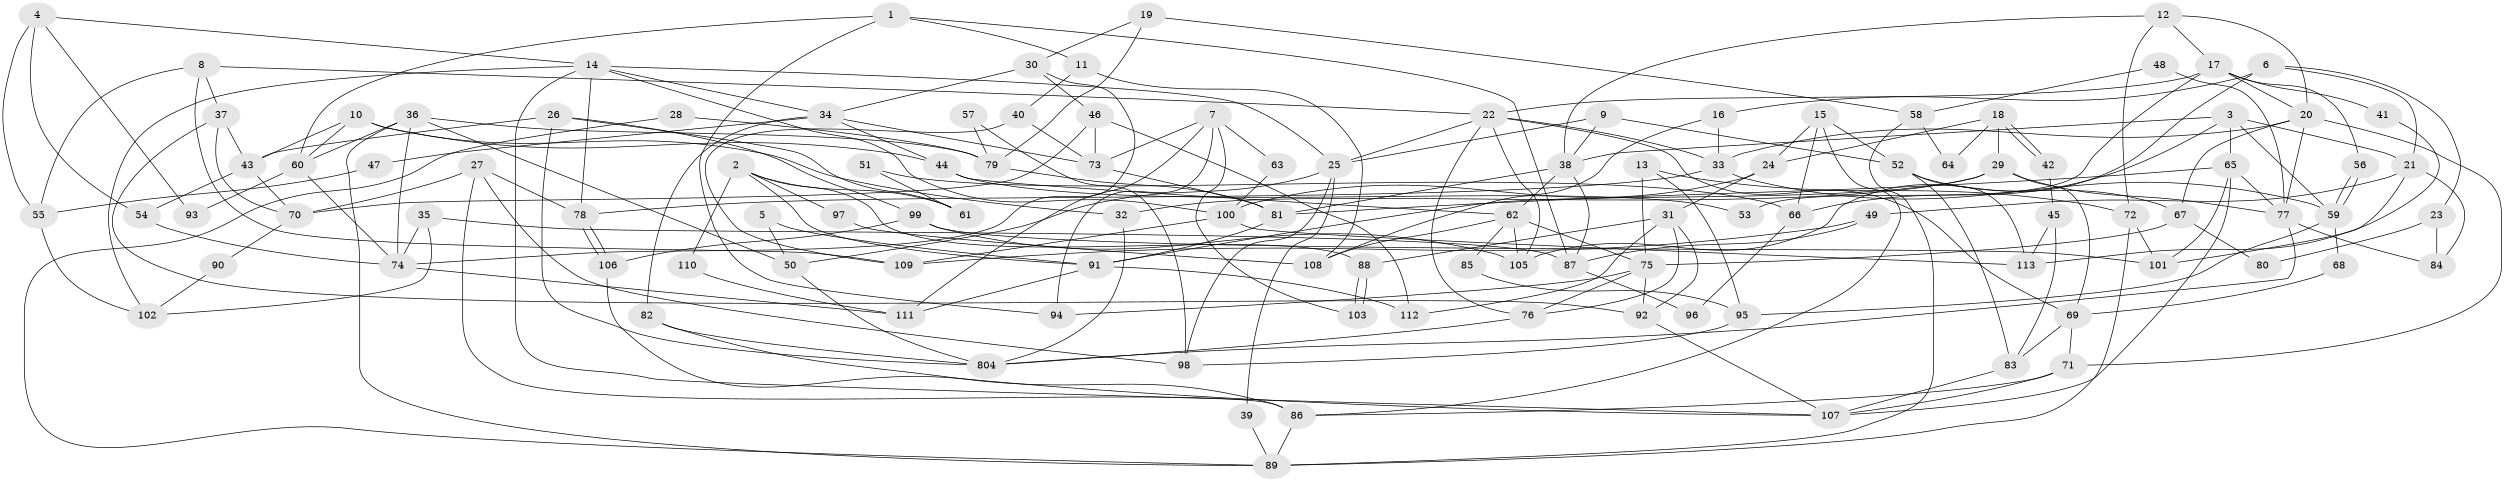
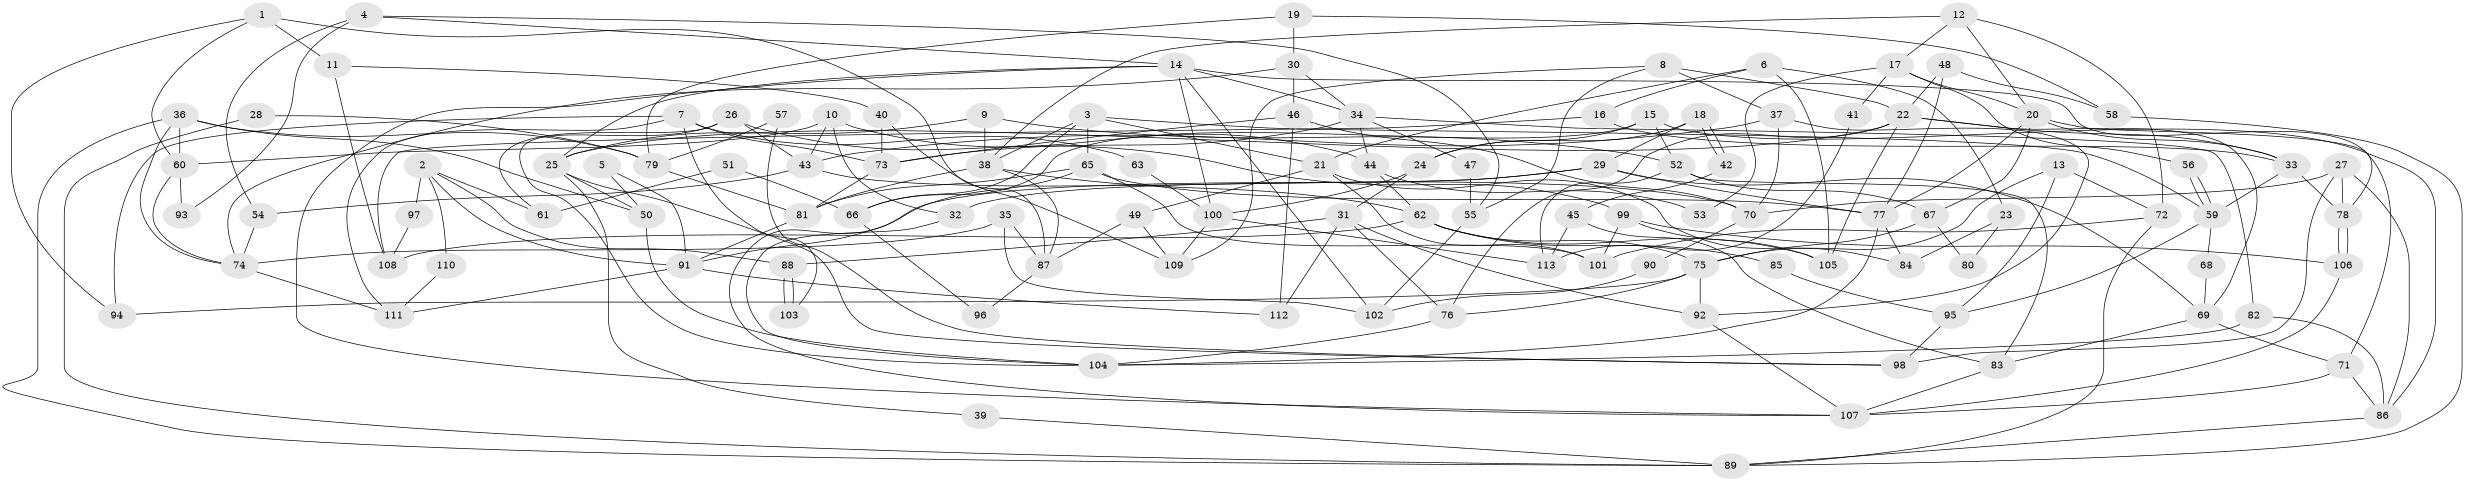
  graph {
    node [color=gray90 style=filled]
    1
    11
    60
    87
    94
    40
    108
    93
    74
    96
    2
    61
    88
    91
    97
    110
    103
    111
    112
    3
    21
    38
    59
    65
    66
    49
    84
    101
    62
    81
    95
    68
    107
    77
    4
    14
    54
    55
    25
    34
    78
    100
    102
    5
    50
-   104 [label=804]
+   104
    6
    16
    23
    105
    33
    80
    7
    63
    73
    8
    22
    37
    109
    69
    76
    43
    70
    92
    9
    52
    39
    98
    67
    113
    83
    10
    32
    44
    53
    12
    17
    20
    72
    41
    56
    71
    89
    13
    75
    47
    82
    106
    15
    24
    86
    31
    18
    29
    42
-   64
    45
    19
    30
    58
    79
    46
    26
    99
    27
    90
    28
    35
    36
    85
    48
    51
    57
    1 -- 11
    1 -- 60
    1 -- 87
    1 -- 94
    11 -- 40
    11 -- 108
    60 -- 93
    60 -- 74
    87 -- 96
    40 -- 73
    40 -- 109
    74 -- 111
    2 -- 61
    2 -- 88
    2 -- 91
    2 -- 97
    2 -- 110
    88 -- 103
    88 -- 103
    91 -- 111
    91 -- 112
    97 -- 108
    110 -- 111
    3 -- 21
    3 -- 38
    3 -- 59
    3 -- 65
    3 -- 66
    21 -- 49
    21 -- 84
    21 -- 101
    38 -- 87
    38 -- 62
    38 -- 81
    59 -- 95
    59 -- 68
    65 -- 101
    65 -- 81
    65 -- 107
    65 -- 77
    66 -- 96
    49 -- 87
    49 -- 109
    62 -- 108
    62 -- 105
    62 -- 75
    62 -- 85
    81 -- 91
    95 -- 98
    68 -- 69
    77 -- 84
    77 -- 104
    4 -- 93
    4 -- 14
    4 -- 54
    4 -- 55
    14 -- 107
    14 -- 25
    14 -- 34
    14 -- 78
    14 -- 100
    14 -- 102
    54 -- 74
    55 -- 102
    25 -- 50
    25 -- 39
    25 -- 98
    34 -- 73
    34 -- 44
    34 -- 47
    34 -- 82
    78 -- 106
    78 -- 106
    100 -- 109
    100 -- 113
    5 -- 91
    5 -- 50
    50 -- 104
    6 -- 21
    6 -- 16
    6 -- 23
    6 -- 105
    16 -- 108
    16 -- 33
    23 -- 84
    23 -- 80
    33 -- 59
    33 -- 78
    7 -- 94
    7 -- 103
    7 -- 111
    7 -- 63
    7 -- 73
    63 -- 100
    73 -- 81
    8 -- 55
    8 -- 22
    8 -- 37
    8 -- 109
    22 -- 25
    22 -- 105
    22 -- 33
    22 -- 69
    22 -- 76
    37 -- 43
    37 -- 70
    37 -- 92
    69 -- 83
    69 -- 71
    76 -- 104
    43 -- 54
    43 -- 70
    70 -- 90
    92 -- 107
    9 -- 38
    9 -- 25
    9 -- 52
    52 -- 67
    52 -- 113
    52 -- 83
    39 -- 89
    67 -- 80
    67 -- 75
    83 -- 107
    10 -- 60
    10 -- 43
    10 -- 32
    10 -- 44
    32 -- 104
    44 -- 62
    44 -- 53
    12 -- 38
    12 -- 17
    12 -- 20
    12 -- 72
-   17 -- 22
+   48 -- 22
    17 -- 53
    17 -- 20
    17 -- 41
    17 -- 56
    20 -- 77
    20 -- 33
    20 -- 67
    20 -- 71
    72 -- 101
    72 -- 89
    41 -- 113
    56 -- 59
    56 -- 59
    71 -- 107
    71 -- 86
    13 -- 95
    13 -- 72
    13 -- 75
    75 -- 94
    75 -- 76
    75 -- 92
    47 -- 55
    82 -- 104
    82 -- 86
    106 -- 107
    15 -- 66
    15 -- 52
    15 -- 24
    15 -- 86
    24 -- 100
    24 -- 31
    86 -- 89
    31 -- 88
    31 -- 112
    31 -- 76
    31 -- 92
    18 -- 24
    18 -- 29
    18 -- 42
    18 -- 42
-   18 -- 64
    29 -- 91
    29 -- 77
    29 -- 69
    29 -- 32
    42 -- 45
    45 -- 113
    45 -- 83
    19 -- 30
    19 -- 58
    19 -- 79
    30 -- 74
    30 -- 34
    30 -- 46
    58 -- 89
-   58 -- 64
    79 -- 81
    46 -- 112
    46 -- 73
    46 -- 70
    26 -- 61
    26 -- 104
    26 -- 43
    26 -- 99
    99 -- 101
    99 -- 105
    99 -- 106
    27 -- 78
    27 -- 70
    27 -- 98
    27 -- 86
    90 -- 102
    28 -- 89
    28 -- 79
    35 -- 87
    35 -- 74
    35 -- 102
    36 -- 60
    36 -- 74
    36 -- 50
    36 -- 89
    36 -- 79
    85 -- 95
    48 -- 77
    48 -- 58
    51 -- 61
    51 -- 66
    57 -- 98
    57 -- 79
  }
